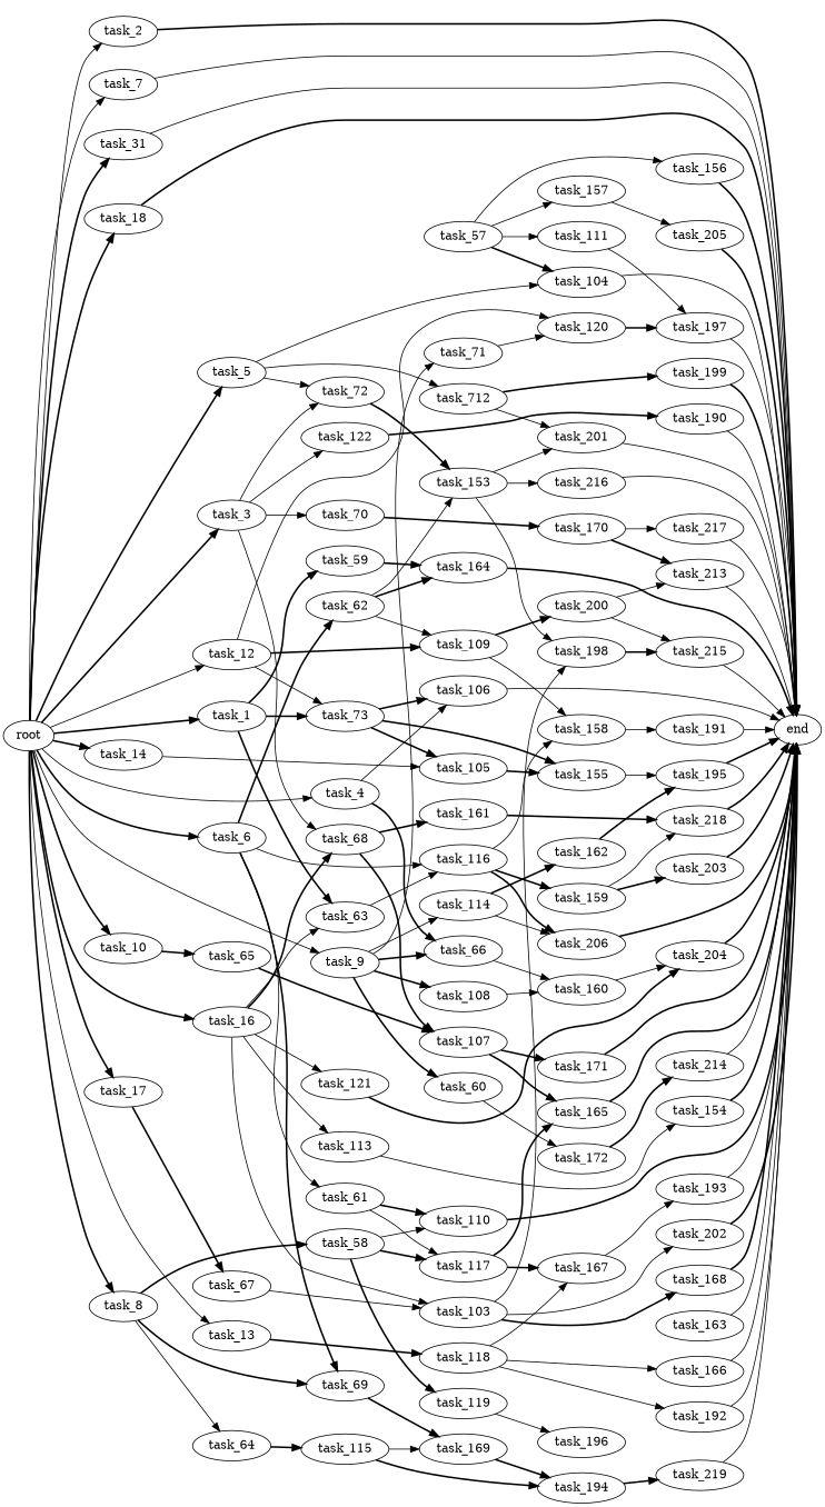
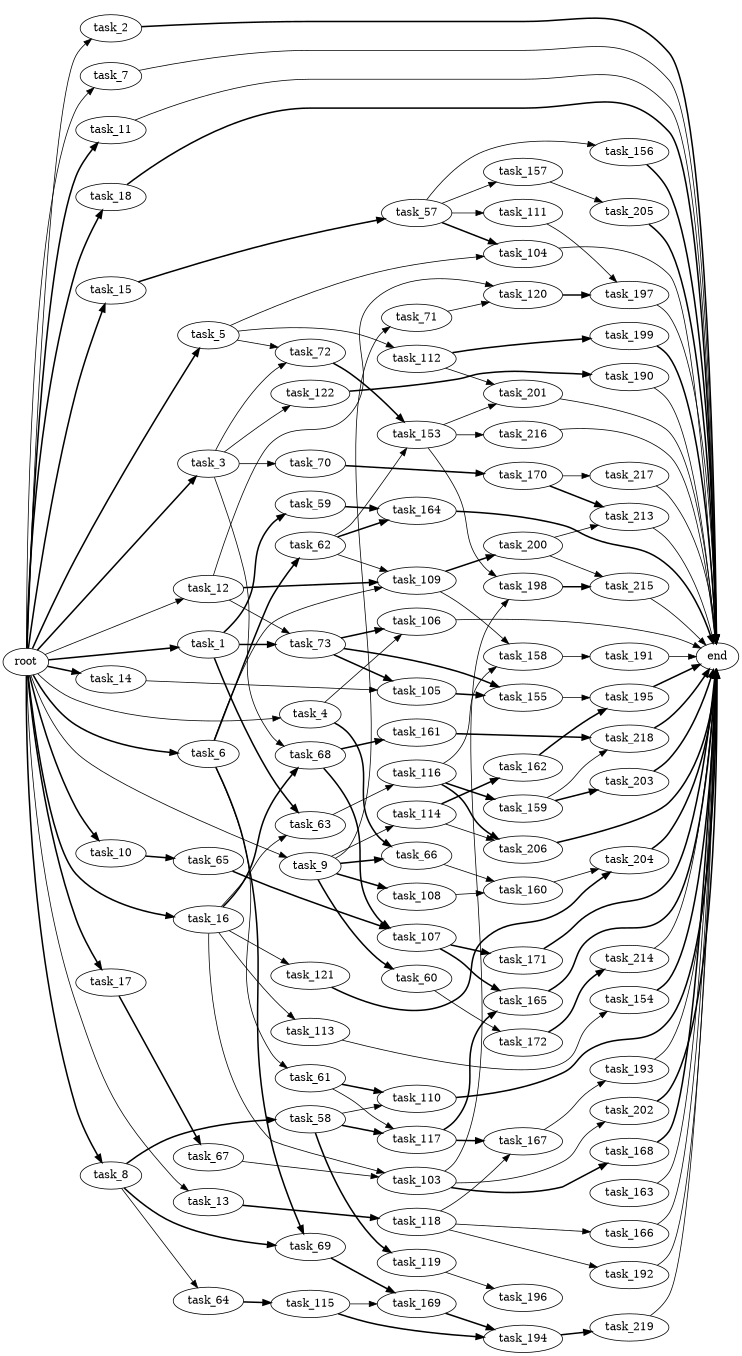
  digraph {
    rankdir=LR
    edge [style=bold]
    root
    task_1
    task_2
    task_3
    task_4
    task_5
    task_6
    task_7
    task_8
    task_9
    task_10
-   task_11 [label=task_31]
+   task_11
    task_12
    task_13
    task_14
+   task_15
    task_16
    task_17
    task_18
    task_59
    task_63
    task_73
    end
    task_68
    task_70
    task_72
    task_122
    task_66
    task_106
    task_104
-   task_112 [label=task_712]
+   task_112
    task_61
    task_62
    task_69
    task_116
    task_58
    task_64
    task_60
    task_71
    task_108
    task_114
    task_65
    task_109
    task_120
    task_118
    task_105
    task_57
    task_103
    task_113
    task_121
    task_67
    task_164
    task_155
    task_107
    task_161
    task_170
    task_153
    task_190
    task_160
    task_199
    task_201
    task_110
    task_117
    task_169
    task_158
    task_206
    task_159
    task_119
    task_115
    task_111
    task_156
    task_157
    task_172
    task_162
    task_200
    task_197
    task_167
    task_166
    task_192
    task_168
    task_198
    task_202
    task_154
    task_204
    task_205
    task_165
    task_196
    task_214
    task_216
    task_194
    task_171
    task_218
    task_213
    task_217
    task_195
    task_215
    task_191
    task_163
    task_219
    task_203
    task_193
    root -> task_1
    root -> task_2 [style=solid]
    root -> task_3
    root -> task_4 [style=solid]
    root -> task_5
    root -> task_6
    root -> task_7 [style=solid]
    root -> task_8
    root -> task_9 [style=solid]
    root -> task_10
    root -> task_11
    root -> task_12 [style=solid]
    root -> task_13 [style=solid]
    root -> task_14
+   root -> task_15
    root -> task_16
    root -> task_17
    root -> task_18
    task_1 -> task_59
    task_1 -> task_63
    task_1 -> task_73
    task_2 -> end
    task_3 -> task_68 [style=solid]
    task_3 -> task_70 [style=solid]
    task_3 -> task_72 [style=solid]
    task_3 -> task_122 [style=solid]
    task_4 -> task_66
    task_4 -> task_106 [style=solid]
    task_5 -> task_72 [style=solid]
    task_5 -> task_104 [style=solid]
    task_5 -> task_112 [style=solid]
    task_6 -> task_61 [style=solid]
    task_6 -> task_62
    task_6 -> task_69
-   task_6 -> task_116 [style=solid]
+   task_6 -> task_109 [style=solid]
    task_7 -> end [style=solid]
    task_8 -> task_69
    task_8 -> task_58
    task_8 -> task_64 [style=solid]
    task_9 -> task_66
    task_9 -> task_60
    task_9 -> task_71 [style=solid]
    task_9 -> task_108
    task_9 -> task_114 [style=solid]
    task_10 -> task_65
    task_11 -> end [style=solid]
    task_12 -> task_73 [style=solid]
    task_12 -> task_109
    task_12 -> task_120 [style=solid]
    task_13 -> task_118
    task_14 -> task_105 [style=solid]
+   task_15 -> task_57
    task_16 -> task_63 [style=solid]
    task_16 -> task_68
    task_16 -> task_103 [style=solid]
    task_16 -> task_113 [style=solid]
    task_16 -> task_121 [style=solid]
    task_17 -> task_67
    task_18 -> end
    task_59 -> task_164
    task_63 -> task_116 [style=solid]
    task_73 -> task_106
    task_73 -> task_105
    task_73 -> task_155
    task_68 -> task_107
    task_68 -> task_161
    task_70 -> task_170
    task_72 -> task_153
    task_122 -> task_190
    task_66 -> task_160 [style=solid]
    task_106 -> end [style=solid]
    task_104 -> end [style=solid]
    task_112 -> task_199
    task_112 -> task_201 [style=solid]
    task_61 -> task_110
    task_61 -> task_117 [style=solid]
    task_62 -> task_109 [style=solid]
    task_62 -> task_164
    task_62 -> task_153 [style=solid]
    task_69 -> task_169
    task_116 -> task_158 [style=solid]
    task_116 -> task_206
    task_116 -> task_159
    task_58 -> task_110 [style=solid]
    task_58 -> task_117
    task_58 -> task_119
    task_64 -> task_115
    task_60 -> task_172 [style=solid]
    task_71 -> task_120 [style=solid]
    task_108 -> task_160 [style=solid]
    task_114 -> task_206 [style=solid]
    task_114 -> task_162
    task_65 -> task_107
    task_109 -> task_158 [style=solid]
    task_109 -> task_200
    task_120 -> task_197
    task_118 -> task_167 [style=solid]
    task_118 -> task_166 [style=solid]
    task_118 -> task_192 [style=solid]
    task_105 -> task_155
    task_57 -> task_104
    task_57 -> task_111 [style=solid]
    task_57 -> task_156 [style=solid]
    task_57 -> task_157 [style=solid]
    task_103 -> task_168
    task_103 -> task_198 [style=solid]
    task_103 -> task_202 [style=solid]
    task_113 -> task_154 [style=solid]
    task_121 -> task_204
    task_67 -> task_103 [style=solid]
    task_164 -> end
    task_155 -> task_195 [style=solid]
    task_107 -> task_165
    task_107 -> task_171
    task_161 -> task_218
    task_170 -> task_213
    task_170 -> task_217 [style=solid]
    task_153 -> task_201 [style=solid]
    task_153 -> task_198 [style=solid]
    task_153 -> task_216 [style=solid]
    task_190 -> end [style=solid]
    task_160 -> task_204 [style=solid]
    task_199 -> end
    task_201 -> end [style=solid]
    task_110 -> end
    task_117 -> task_167
    task_117 -> task_165
    task_169 -> task_194
    task_158 -> task_191 [style=solid]
    task_206 -> end
    task_159 -> task_218 [style=solid]
    task_159 -> task_203
    task_119 -> task_196 [style=solid]
    task_115 -> task_169 [style=solid]
    task_115 -> task_194
    task_111 -> task_197 [style=solid]
    task_156 -> end
    task_157 -> task_205 [style=solid]
    task_172 -> task_214
    task_162 -> task_195
    task_200 -> task_213 [style=solid]
    task_200 -> task_215 [style=solid]
    task_197 -> end [style=solid]
    task_167 -> task_193 [style=solid]
    task_166 -> end [style=solid]
    task_192 -> end [style=solid]
    task_168 -> end
    task_198 -> task_215
    task_202 -> end
    task_154 -> end
    task_204 -> end
    task_205 -> end
    task_165 -> end
    task_214 -> end [style=solid]
    task_216 -> end [style=solid]
    task_194 -> task_219
    task_171 -> end
    task_218 -> end
    task_213 -> end [style=solid]
    task_217 -> end [style=solid]
    task_195 -> end
    task_215 -> end [style=solid]
    task_191 -> end [style=solid]
    task_163 -> end [style=solid]
    task_219 -> end [style=solid]
    task_203 -> end
    task_193 -> end [style=solid]
  }
